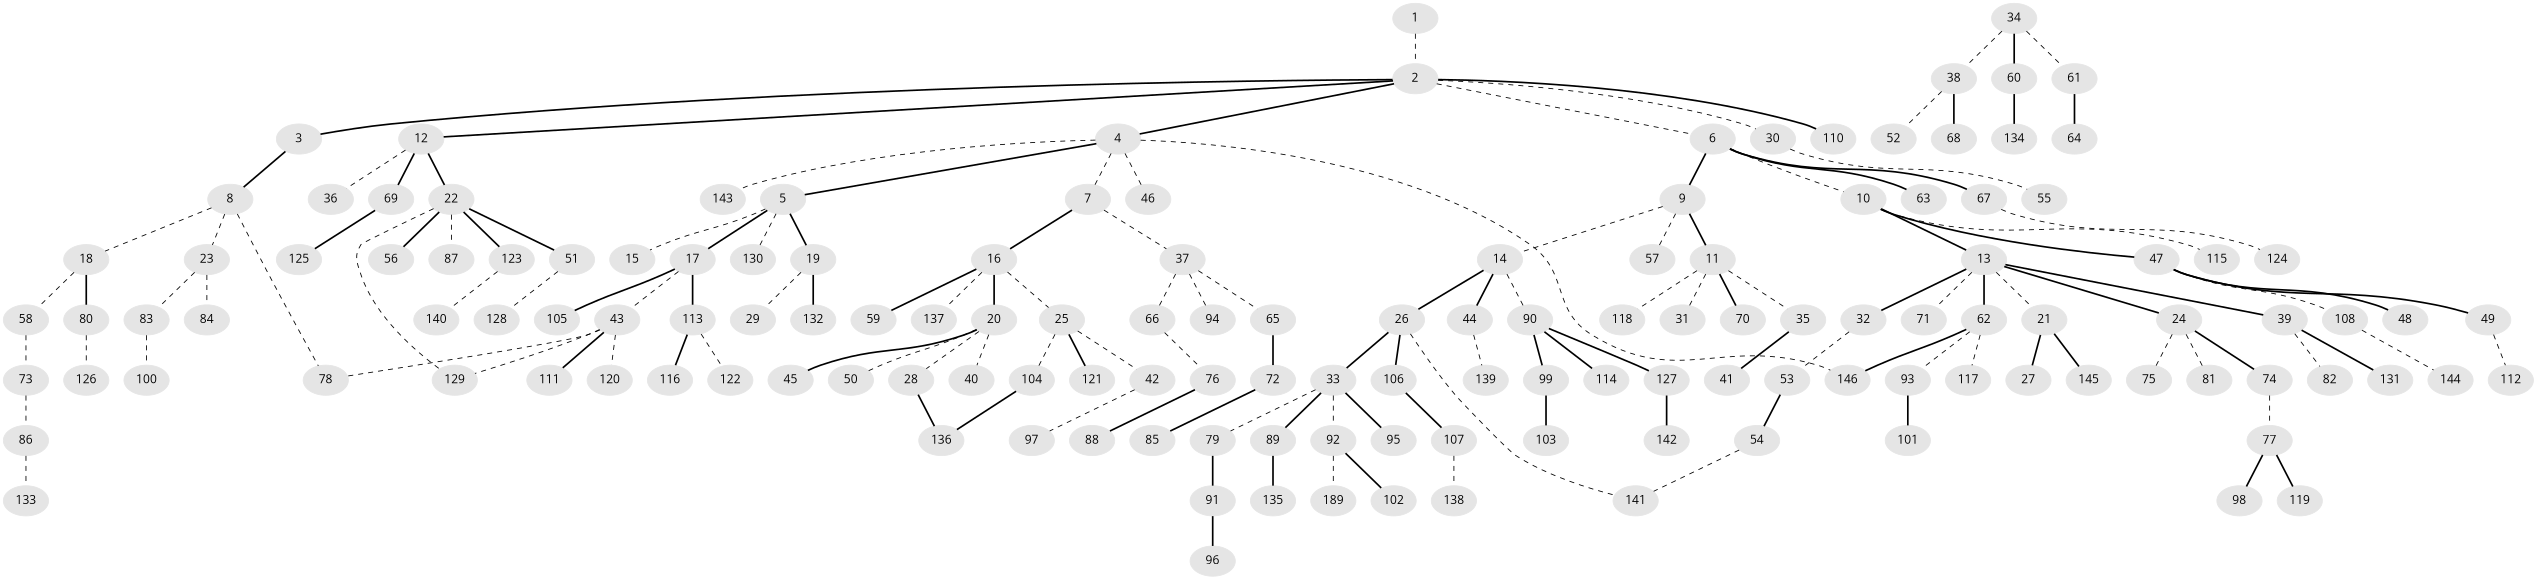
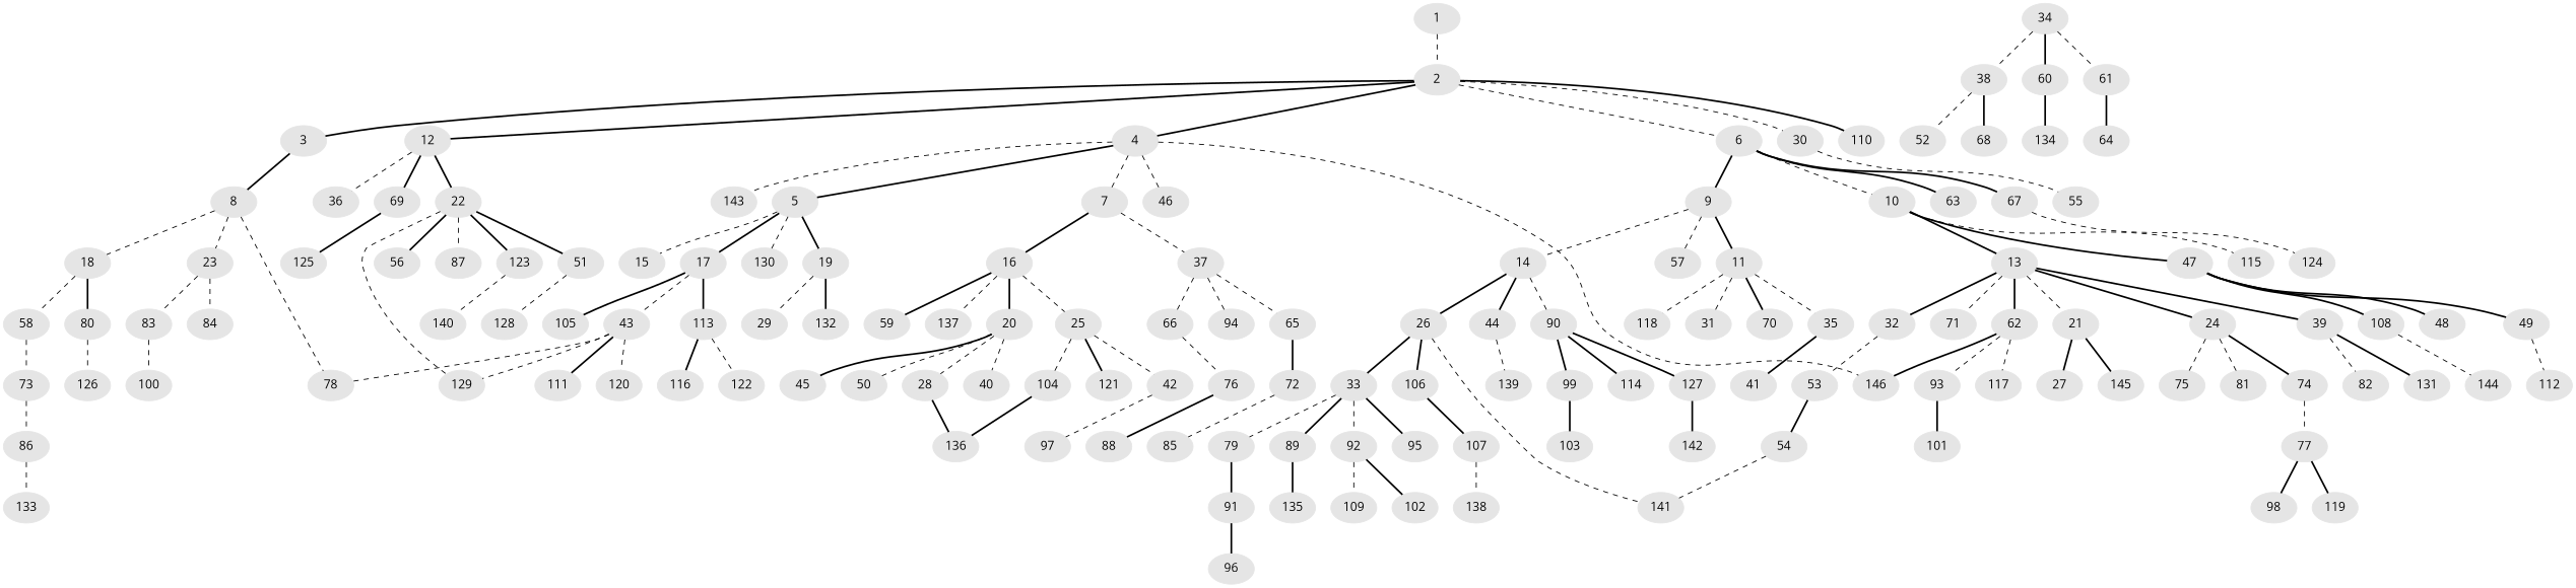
  graph {
    fontname="Open Sans"
    node [color=gray90 fontname="Open Sans" style=filled]
    edge [fontname="Open Sans" style=dashed]
    1
    2
    3
    4
    6
    12
    30
    110
    8
    5
    7
    46
    143
    146
    9
    10
    63
    67
    22
    36
    69
    55
    18
    23
    78
    15
    17
    19
    130
    16
    37
    43
    105
    113
    29
    132
    11
    14
    57
    13
    47
    115
    124
    20
    25
    59
    137
    65
    66
    94
    58
    80
    83
    84
    34
    38
    60
    61
    31
    35
    70
    118
    26
    44
    90
    21
    24
    32
    39
    62
    71
    48
    49
    108
    41
    51
    56
    87
    123
    129
    125
    27
    145
    74
    75
    81
    53
    82
    131
    93
    117
    33
    106
    141
    139
    99
    114
    127
    28
    40
    45
    50
    42
    104
    121
    111
    120
    116
    122
    73
    126
    136
    128
    140
    100
    77
    97
    79
    89
    92
    95
    107
    54
    91
    135
    102
-   109 [label=189]
+   109
    52
    68
    134
    64
    72
    76
    88
    112
    144
    86
    101
    85
    133
    98
    119
    96
    103
    142
    138
    1 -- 2
    2 -- 3 [style=bold]
    2 -- 4 [style=bold]
    2 -- 6
    2 -- 12 [style=bold]
    2 -- 30
    2 -- 110 [style=bold]
    3 -- 8 [style=bold]
    4 -- 5 [style=bold]
    4 -- 7
    4 -- 46
    4 -- 143
    4 -- 146
    6 -- 9 [style=bold]
    6 -- 10
    6 -- 63 [style=bold]
    6 -- 67 [style=bold]
    12 -- 22 [style=bold]
    12 -- 36
    12 -- 69 [style=bold]
    30 -- 55
    8 -- 18
    8 -- 23
    8 -- 78
    5 -- 15
    5 -- 17 [style=bold]
    5 -- 19 [style=bold]
    5 -- 130
    7 -- 16 [style=bold]
    7 -- 37
    9 -- 11 [style=bold]
    9 -- 14
    9 -- 57
    10 -- 13 [style=bold]
    10 -- 47 [style=bold]
    10 -- 115
    67 -- 124
    22 -- 51 [style=bold]
    22 -- 56 [style=bold]
    22 -- 87
    22 -- 123 [style=bold]
    22 -- 129
    69 -- 125 [style=bold]
    18 -- 58
    18 -- 80 [style=bold]
    23 -- 83
    23 -- 84
    17 -- 43
    17 -- 105 [style=bold]
    17 -- 113 [style=bold]
    19 -- 29
    19 -- 132 [style=bold]
    16 -- 20 [style=bold]
    16 -- 25
    16 -- 59 [style=bold]
    16 -- 137
    37 -- 65
    37 -- 66
    37 -- 94
    43 -- 78
    43 -- 129
    43 -- 111 [style=bold]
    43 -- 120
    113 -- 116 [style=bold]
    113 -- 122
    11 -- 31
    11 -- 35
    11 -- 70 [style=bold]
    11 -- 118
    14 -- 26 [style=bold]
    14 -- 44 [style=bold]
    14 -- 90
    13 -- 21
    13 -- 24 [style=bold]
    13 -- 32 [style=bold]
    13 -- 39 [style=bold]
    13 -- 62 [style=bold]
    13 -- 71
    47 -- 48 [style=bold]
    47 -- 49 [style=bold]
-   47 -- 108
+   47 -- 108 [style=bold]
    20 -- 28
    20 -- 40
    20 -- 45 [style=bold]
    20 -- 50
    25 -- 42
    25 -- 104
    25 -- 121 [style=bold]
    65 -- 72 [style=bold]
    66 -- 76
    58 -- 73
    80 -- 126
    83 -- 100
    34 -- 38
    34 -- 60 [style=bold]
    34 -- 61
    38 -- 52
    38 -- 68 [style=bold]
    60 -- 134 [style=bold]
    61 -- 64 [style=bold]
    35 -- 41 [style=bold]
    26 -- 33 [style=bold]
    26 -- 106 [style=bold]
    26 -- 141
    44 -- 139
    90 -- 99 [style=bold]
    90 -- 114 [style=bold]
    90 -- 127 [style=bold]
    21 -- 27 [style=bold]
    21 -- 145 [style=bold]
    24 -- 74 [style=bold]
    24 -- 75
    24 -- 81
    32 -- 53
    39 -- 82
    39 -- 131 [style=bold]
    62 -- 146 [style=bold]
    62 -- 93
    62 -- 117
    49 -- 112
    108 -- 144
    51 -- 128
    123 -- 140
    74 -- 77
    53 -- 54 [style=bold]
    93 -- 101 [style=bold]
    33 -- 79
    33 -- 89 [style=bold]
    33 -- 92
    33 -- 95 [style=bold]
    106 -- 107 [style=bold]
    99 -- 103 [style=bold]
    127 -- 142 [style=bold]
    28 -- 136 [style=bold]
    42 -- 97
    104 -- 136 [style=bold]
    73 -- 86
    77 -- 98 [style=bold]
    77 -- 119 [style=bold]
    79 -- 91 [style=bold]
    89 -- 135 [style=bold]
    92 -- 102 [style=bold]
    92 -- 109
    107 -- 138
    54 -- 141
    91 -- 96 [style=bold]
-   72 -- 85 [style=bold]
+   72 -- 85
    76 -- 88 [style=bold]
    86 -- 133
  }
